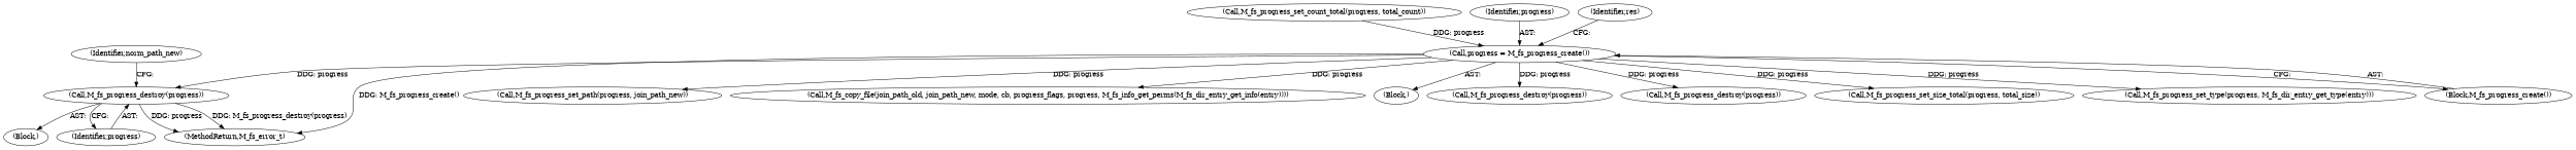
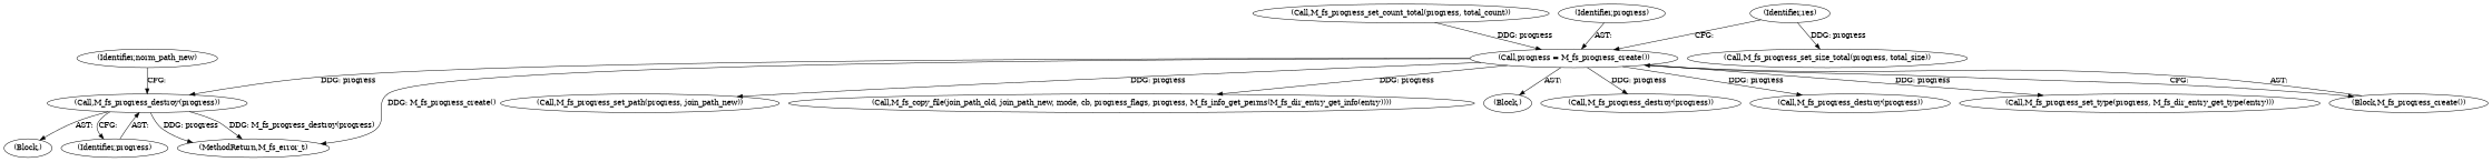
  digraph {
    n1 [label="(Call,M_fs_progress_destroy(progress))"]
    n2 [label="(Block,)"]
    n3 [label="(Identifier,progress)"]
    n4 [label="(MethodReturn,M_fs_error_t)"]
    n5 [label="(Call,progress = M_fs_progress_create())"]
    n6 [label="(Call,M_fs_progress_set_path(progress, join_path_new))"]
    n7 [label="(Call,M_fs_copy_file(join_path_old, join_path_new, mode, cb, progress_flags, progress, M_fs_info_get_perms(M_fs_dir_entry_get_info(entry))))"]
    n8 [label="(Block,)"]
    n9 [label="(Call,M_fs_progress_destroy(progress))"]
    n10 [label="(Call,M_fs_progress_destroy(progress))"]
    n11 [label="(Call,M_fs_progress_set_size_total(progress, total_size))"]
    n12 [label="(Call,M_fs_progress_set_type(progress, M_fs_dir_entry_get_type(entry)))"]
    n13 [label="(Block,M_fs_progress_create())"]
    n14 [label="(Call,M_fs_progress_set_count_total(progress, total_count))"]
    n15 [label="(Identifier,progress)"]
    n16 [label="(Identifier,res)"]
    n17 [label="(Identifier,norm_path_new)"]
    n1 -> n2 [label="AST: "]
    n1 -> n3 [label="CFG: "]
    n1 -> n4 [label="DDG: progress"]
    n1 -> n4 [label="DDG: M_fs_progress_destroy(progress)"]
    n3 -> n1 [label="AST: "]
    n5 -> n1 [label="DDG: progress"]
    n5 -> n4 [label="DDG: M_fs_progress_create()"]
    n5 -> n6 [label="DDG: progress"]
    n5 -> n7 [label="DDG: progress"]
    n5 -> n8 [label="AST: "]
    n5 -> n9 [label="DDG: progress"]
    n5 -> n10 [label="DDG: progress"]
-   n5 -> n11 [label="DDG: progress"]
+   n16 -> n11 [label="DDG: progress"]
    n5 -> n12 [label="DDG: progress"]
    n5 -> n13 [label="CFG: "]
    n13 -> n5 [label="AST: "]
    n14 -> n5 [label="DDG: progress"]
    n15 -> n5 [label="AST: "]
    n16 -> n5 [label="CFG: "]
    n17 -> n1 [label="CFG: "]
  }
